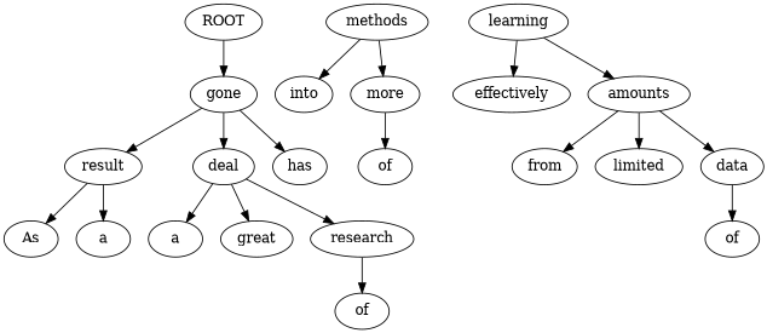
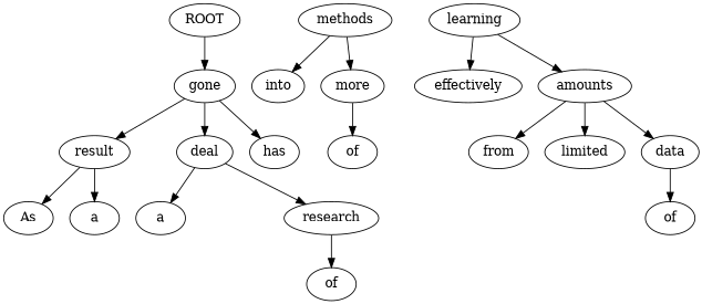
  digraph {
    n1 [label=ROOT]
    n2 [label=gone]
    n3 [label=result]
    n4 [label=deal]
    n5 [label=has]
    n6 [label=As]
    n7 [label=a]
    n8 [label=a]
-   n9 [label=great]
    n10 [label=research]
    n11 [label=of]
    n12 [label=methods]
    n13 [label=into]
    n14 [label=more]
    n15 [label=of]
    n16 [label=learning]
    n17 [label=effectively]
    n18 [label=amounts]
    n19 [label=from]
    n20 [label=limited]
    n21 [label=data]
    n22 [label=of]
    n1 -> n2
    n2 -> n3
    n2 -> n4
    n2 -> n5
    n3 -> n6
    n3 -> n7
    n4 -> n8
-   n4 -> n9
    n4 -> n10
    n10 -> n11
    n12 -> n13
    n12 -> n14
    n14 -> n15
    n16 -> n17
    n16 -> n18
    n18 -> n19
    n18 -> n20
    n18 -> n21
    n21 -> n22
  }
